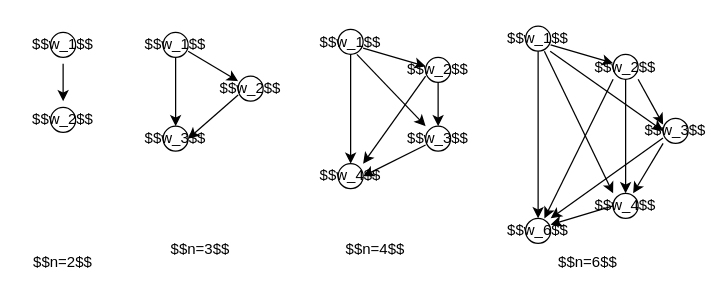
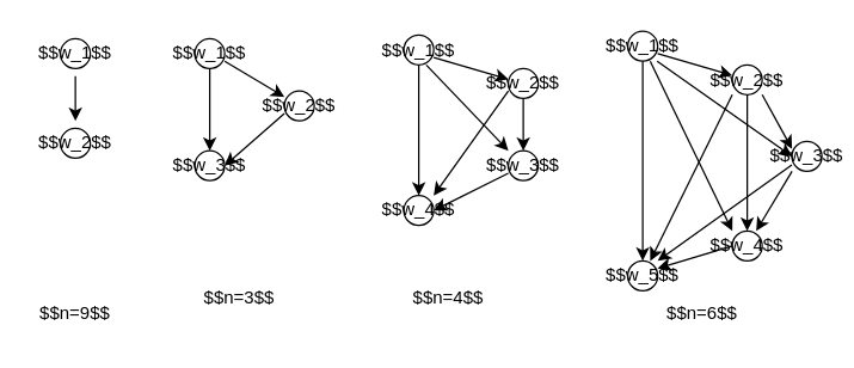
  <mxCell id="0" />
  <mxCell id="1" parent="0" />
  <mxCell id="2" value="" style="group" vertex="1" connectable="0" parent="1"><mxGeometry x="20" y="20.25" width="530" height="203.75" as="geometry" /></mxCell>
  <mxCell id="3" value="$$w_1$$" style="text;html=1;strokeColor=none;fillColor=none;align=center;verticalAlign=middle;whiteSpace=wrap;rounded=0;" parent="2" vertex="1"><mxGeometry width="60" height="30" as="geometry" /></mxCell>
  <mxCell id="4" value="" style="ellipse;whiteSpace=wrap;html=1;aspect=fixed;fillColor=none;" vertex="1" parent="2"><mxGeometry x="20" y="5" width="20" height="20" as="geometry" /></mxCell>
  <mxCell id="5" value="$$w_2$$" style="text;html=1;strokeColor=none;fillColor=none;align=center;verticalAlign=middle;whiteSpace=wrap;rounded=0;" parent="2" vertex="1"><mxGeometry y="60" width="60" height="30" as="geometry" /></mxCell>
  <mxCell id="6" style="edgeStyle=orthogonalEdgeStyle;rounded=0;orthogonalLoop=1;jettySize=auto;html=1;exitX=0.5;exitY=1;exitDx=0;exitDy=0;entryX=0.5;entryY=0;entryDx=0;entryDy=0;" parent="2" source="3" target="5" edge="1"><mxGeometry relative="1" as="geometry" /></mxCell>
  <mxCell id="7" value="$$w_1$$" style="text;html=1;strokeColor=none;fillColor=none;align=center;verticalAlign=middle;whiteSpace=wrap;rounded=0;" parent="2" vertex="1"><mxGeometry x="110" y="5" width="20" height="20" as="geometry" /></mxCell>
  <mxCell id="8" value="$$w_3$$" style="text;html=1;strokeColor=none;fillColor=none;align=center;verticalAlign=middle;whiteSpace=wrap;rounded=0;" parent="2" vertex="1"><mxGeometry x="110" y="80" width="20" height="20" as="geometry" /></mxCell>
  <mxCell id="9" style="edgeStyle=orthogonalEdgeStyle;rounded=0;orthogonalLoop=1;jettySize=auto;html=1;exitX=0.5;exitY=1;exitDx=0;exitDy=0;entryX=0.5;entryY=0;entryDx=0;entryDy=0;" parent="2" source="7" target="8" edge="1"><mxGeometry relative="1" as="geometry" /></mxCell>
  <mxCell id="10" value="$$w_2$$" style="text;html=1;strokeColor=none;fillColor=none;align=center;verticalAlign=middle;whiteSpace=wrap;rounded=0;" parent="2" vertex="1"><mxGeometry x="170" y="40" width="20" height="20" as="geometry" /></mxCell>
  <mxCell id="11" value="" style="endArrow=classic;html=1;rounded=0;exitX=1;exitY=0.75;exitDx=0;exitDy=0;" parent="2" source="7" target="10" edge="1"><mxGeometry width="50" height="50" relative="1" as="geometry"><mxPoint x="140" y="40" as="sourcePoint" /><mxPoint x="190" y="-10" as="targetPoint" /></mxGeometry></mxCell>
  <mxCell id="12" value="" style="endArrow=classic;html=1;rounded=0;exitX=0;exitY=0.75;exitDx=0;exitDy=0;entryX=1;entryY=0.5;entryDx=0;entryDy=0;" parent="2" source="10" target="8" edge="1"><mxGeometry width="50" height="50" relative="1" as="geometry"><mxPoint x="140" y="30.0" as="sourcePoint" /><mxPoint x="180" y="54.0" as="targetPoint" /></mxGeometry></mxCell>
  <mxCell id="13" value="$$w_1$$" style="text;html=1;strokeColor=none;fillColor=none;align=center;verticalAlign=middle;whiteSpace=wrap;rounded=0;" parent="2" vertex="1"><mxGeometry x="250" y="2.5" width="20" height="20" as="geometry" /></mxCell>
  <mxCell id="14" value="$$w_4$$" style="text;html=1;strokeColor=none;fillColor=none;align=center;verticalAlign=middle;whiteSpace=wrap;rounded=0;" parent="2" vertex="1"><mxGeometry x="250" y="110" width="20" height="20" as="geometry" /></mxCell>
  <mxCell id="15" style="edgeStyle=orthogonalEdgeStyle;rounded=0;orthogonalLoop=1;jettySize=auto;html=1;exitX=0.5;exitY=1;exitDx=0;exitDy=0;entryX=0.5;entryY=0;entryDx=0;entryDy=0;" parent="2" source="13" target="14" edge="1"><mxGeometry relative="1" as="geometry" /></mxCell>
  <mxCell id="16" value="$$w_2$$" style="text;html=1;strokeColor=none;fillColor=none;align=center;verticalAlign=middle;whiteSpace=wrap;rounded=0;" parent="2" vertex="1"><mxGeometry x="320" y="25" width="20" height="20" as="geometry" /></mxCell>
  <mxCell id="17" value="" style="endArrow=classic;html=1;rounded=0;exitX=1;exitY=0.75;exitDx=0;exitDy=0;" parent="2" source="13" target="16" edge="1"><mxGeometry width="50" height="50" relative="1" as="geometry"><mxPoint x="280" y="37.5" as="sourcePoint" /><mxPoint x="330" y="-12.5" as="targetPoint" /></mxGeometry></mxCell>
  <mxCell id="18" value="" style="endArrow=classic;html=1;rounded=0;exitX=0;exitY=0.75;exitDx=0;exitDy=0;entryX=1;entryY=0;entryDx=0;entryDy=0;" parent="2" source="16" target="14" edge="1"><mxGeometry width="50" height="50" relative="1" as="geometry"><mxPoint x="280" y="27.5" as="sourcePoint" /><mxPoint x="320" y="51.5" as="targetPoint" /></mxGeometry></mxCell>
  <mxCell id="19" value="$$w_3$$" style="text;html=1;strokeColor=none;fillColor=none;align=center;verticalAlign=middle;whiteSpace=wrap;rounded=0;" parent="2" vertex="1"><mxGeometry x="320" y="80" width="20" height="20" as="geometry" /></mxCell>
  <mxCell id="20" value="" style="endArrow=classic;html=1;rounded=0;exitX=0.5;exitY=1;exitDx=0;exitDy=0;" parent="2" source="16" target="19" edge="1"><mxGeometry width="50" height="50" relative="1" as="geometry"><mxPoint x="320" y="62.5" as="sourcePoint" /><mxPoint x="280" y="120" as="targetPoint" /></mxGeometry></mxCell>
  <mxCell id="21" value="" style="endArrow=classic;html=1;rounded=0;exitX=0;exitY=0.75;exitDx=0;exitDy=0;entryX=1;entryY=0.5;entryDx=0;entryDy=0;" parent="2" source="19" target="14" edge="1"><mxGeometry width="50" height="50" relative="1" as="geometry"><mxPoint x="340" y="65" as="sourcePoint" /><mxPoint x="280" y="130" as="targetPoint" /></mxGeometry></mxCell>
  <mxCell id="22" value="" style="endArrow=classic;html=1;rounded=0;exitX=0.75;exitY=1;exitDx=0;exitDy=0;entryX=0;entryY=0;entryDx=0;entryDy=0;" parent="2" source="13" target="19" edge="1"><mxGeometry width="50" height="50" relative="1" as="geometry"><mxPoint x="280" y="27.5" as="sourcePoint" /><mxPoint x="330" y="42.083" as="targetPoint" /></mxGeometry></mxCell>
  <mxCell id="23" value="$$w_1$$" style="text;html=1;strokeColor=none;fillColor=none;align=center;verticalAlign=middle;whiteSpace=wrap;rounded=0;" parent="2" vertex="1"><mxGeometry x="400" width="20" height="20" as="geometry" /></mxCell>
- <mxCell id="24" value="$$w_6$$" style="text;html=1;strokeColor=none;fillColor=none;align=center;verticalAlign=middle;whiteSpace=wrap;rounded=0;" parent="2" vertex="1"><mxGeometry x="400" y="153.75" width="20" height="20" as="geometry" /></mxCell>
+ <mxCell id="24" value="$$w_5$$" style="text;html=1;strokeColor=none;fillColor=none;align=center;verticalAlign=middle;whiteSpace=wrap;rounded=0;" parent="2" vertex="1"><mxGeometry x="400" y="153.75" width="20" height="20" as="geometry" /></mxCell>
  <mxCell id="25" style="edgeStyle=orthogonalEdgeStyle;rounded=0;orthogonalLoop=1;jettySize=auto;html=1;exitX=0.5;exitY=1;exitDx=0;exitDy=0;entryX=0.5;entryY=0;entryDx=0;entryDy=0;" parent="2" source="23" target="24" edge="1"><mxGeometry relative="1" as="geometry" /></mxCell>
  <mxCell id="26" value="$$w_2$$" style="text;html=1;strokeColor=none;fillColor=none;align=center;verticalAlign=middle;whiteSpace=wrap;rounded=0;" parent="2" vertex="1"><mxGeometry x="470" y="22.5" width="20" height="20" as="geometry" /></mxCell>
  <mxCell id="27" value="" style="endArrow=classic;html=1;rounded=0;exitX=1;exitY=0.75;exitDx=0;exitDy=0;" parent="2" source="23" target="26" edge="1"><mxGeometry width="50" height="50" relative="1" as="geometry"><mxPoint x="430" y="35" as="sourcePoint" /><mxPoint x="480" y="-15" as="targetPoint" /></mxGeometry></mxCell>
  <mxCell id="28" value="" style="endArrow=classic;html=1;rounded=0;exitX=0;exitY=1;exitDx=0;exitDy=0;entryX=0.75;entryY=0;entryDx=0;entryDy=0;" parent="2" source="26" target="24" edge="1"><mxGeometry width="50" height="50" relative="1" as="geometry"><mxPoint x="430" y="25.0" as="sourcePoint" /><mxPoint x="470" y="49.0" as="targetPoint" /></mxGeometry></mxCell>
  <mxCell id="29" value="$$w_3$$" style="text;html=1;strokeColor=none;fillColor=none;align=center;verticalAlign=middle;whiteSpace=wrap;rounded=0;" parent="2" vertex="1"><mxGeometry x="510" y="73.75" width="20" height="20" as="geometry" /></mxCell>
  <mxCell id="30" value="" style="endArrow=classic;html=1;rounded=0;exitX=1;exitY=1;exitDx=0;exitDy=0;entryX=0;entryY=0.25;entryDx=0;entryDy=0;" parent="2" source="26" target="29" edge="1"><mxGeometry width="50" height="50" relative="1" as="geometry"><mxPoint x="470" y="60" as="sourcePoint" /><mxPoint x="430" y="117.5" as="targetPoint" /></mxGeometry></mxCell>
  <mxCell id="31" value="" style="endArrow=classic;html=1;rounded=0;exitX=-0.004;exitY=0.786;exitDx=0;exitDy=0;entryX=1;entryY=0;entryDx=0;entryDy=0;exitPerimeter=0;" parent="2" source="29" target="24" edge="1"><mxGeometry width="50" height="50" relative="1" as="geometry"><mxPoint x="490" y="62.5" as="sourcePoint" /><mxPoint x="430" y="127.5" as="targetPoint" /></mxGeometry></mxCell>
  <mxCell id="32" value="" style="endArrow=classic;html=1;rounded=0;exitX=0.983;exitY=1.005;exitDx=0;exitDy=0;entryX=0;entryY=0.5;entryDx=0;entryDy=0;exitPerimeter=0;" parent="2" source="23" target="29" edge="1"><mxGeometry width="50" height="50" relative="1" as="geometry"><mxPoint x="430" y="25" as="sourcePoint" /><mxPoint x="480" y="39.583" as="targetPoint" /></mxGeometry></mxCell>
  <mxCell id="33" value="$$w_4$$" style="text;html=1;strokeColor=none;fillColor=none;align=center;verticalAlign=middle;whiteSpace=wrap;rounded=0;" parent="2" vertex="1"><mxGeometry x="470" y="133.75" width="20" height="20" as="geometry" /></mxCell>
  <mxCell id="34" value="" style="endArrow=classic;html=1;rounded=0;exitX=0;exitY=1;exitDx=0;exitDy=0;" parent="2" source="29" target="33" edge="1"><mxGeometry width="50" height="50" relative="1" as="geometry"><mxPoint x="480" y="96.25" as="sourcePoint" /><mxPoint x="430" y="171.25" as="targetPoint" /></mxGeometry></mxCell>
  <mxCell id="35" value="" style="endArrow=classic;html=1;rounded=0;exitX=0;exitY=0.5;exitDx=0;exitDy=0;entryX=1;entryY=0.25;entryDx=0;entryDy=0;" parent="2" source="33" target="24" edge="1"><mxGeometry width="50" height="50" relative="1" as="geometry"><mxPoint x="490" y="116.25" as="sourcePoint" /><mxPoint x="420" y="217.5" as="targetPoint" /></mxGeometry></mxCell>
  <mxCell id="36" value="" style="endArrow=classic;html=1;rounded=0;exitX=0.75;exitY=1;exitDx=0;exitDy=0;entryX=0;entryY=0;entryDx=0;entryDy=0;" parent="2" source="23" target="33" edge="1"><mxGeometry width="50" height="50" relative="1" as="geometry"><mxPoint x="415" y="73.75" as="sourcePoint" /><mxPoint x="480" y="93.333" as="targetPoint" /></mxGeometry></mxCell>
  <mxCell id="37" value="" style="endArrow=classic;html=1;rounded=0;exitX=0.5;exitY=1;exitDx=0;exitDy=0;entryX=0.5;entryY=0;entryDx=0;entryDy=0;" parent="2" source="26" target="33" edge="1"><mxGeometry width="50" height="50" relative="1" as="geometry"><mxPoint x="500" y="52.5" as="sourcePoint" /><mxPoint x="520" y="88.75" as="targetPoint" /></mxGeometry></mxCell>
- <mxCell id="38" value="$$n=2$$" style="text;html=1;strokeColor=none;fillColor=none;align=center;verticalAlign=middle;whiteSpace=wrap;rounded=0;" parent="2" vertex="1"><mxGeometry y="173.75" width="60" height="30" as="geometry" /></mxCell>
+ <mxCell id="38" value="$$n=9$$" style="text;html=1;strokeColor=none;fillColor=none;align=center;verticalAlign=middle;whiteSpace=wrap;rounded=0;" parent="2" vertex="1"><mxGeometry y="173.75" width="60" height="30" as="geometry" /></mxCell>
  <mxCell id="39" value="$$n=3$$" style="text;html=1;strokeColor=none;fillColor=none;align=center;verticalAlign=middle;whiteSpace=wrap;rounded=0;" parent="2" vertex="1"><mxGeometry x="110" y="163.75" width="60" height="30" as="geometry" /></mxCell>
  <mxCell id="40" value="$$n=4$$" style="text;html=1;strokeColor=none;fillColor=none;align=center;verticalAlign=middle;whiteSpace=wrap;rounded=0;" parent="2" vertex="1"><mxGeometry x="250" y="163.75" width="60" height="30" as="geometry" /></mxCell>
  <mxCell id="41" value="$$n=6$$" style="text;html=1;strokeColor=none;fillColor=none;align=center;verticalAlign=middle;whiteSpace=wrap;rounded=0;" parent="2" vertex="1"><mxGeometry x="420" y="173.75" width="60" height="30" as="geometry" /></mxCell>
  <mxCell id="42" value="" style="ellipse;whiteSpace=wrap;html=1;aspect=fixed;fillColor=none;" vertex="1" parent="2"><mxGeometry x="20" y="65" width="20" height="20" as="geometry" /></mxCell>
  <mxCell id="43" value="" style="ellipse;whiteSpace=wrap;html=1;aspect=fixed;fillColor=none;" vertex="1" parent="2"><mxGeometry x="110" y="5" width="20" height="20" as="geometry" /></mxCell>
  <mxCell id="44" value="" style="ellipse;whiteSpace=wrap;html=1;aspect=fixed;fillColor=none;" vertex="1" parent="2"><mxGeometry x="170" y="40" width="20" height="20" as="geometry" /></mxCell>
  <mxCell id="45" value="" style="ellipse;whiteSpace=wrap;html=1;aspect=fixed;fillColor=none;" vertex="1" parent="2"><mxGeometry x="110" y="80" width="20" height="20" as="geometry" /></mxCell>
  <mxCell id="46" value="" style="ellipse;whiteSpace=wrap;html=1;aspect=fixed;fillColor=none;" vertex="1" parent="2"><mxGeometry x="250" y="2.5" width="20" height="20" as="geometry" /></mxCell>
  <mxCell id="47" value="" style="ellipse;whiteSpace=wrap;html=1;aspect=fixed;fillColor=none;" vertex="1" parent="2"><mxGeometry x="320" y="25" width="20" height="20" as="geometry" /></mxCell>
  <mxCell id="48" value="" style="ellipse;whiteSpace=wrap;html=1;aspect=fixed;fillColor=none;" vertex="1" parent="2"><mxGeometry x="320" y="80" width="20" height="20" as="geometry" /></mxCell>
  <mxCell id="49" value="" style="ellipse;whiteSpace=wrap;html=1;aspect=fixed;fillColor=none;" vertex="1" parent="2"><mxGeometry x="250" y="110" width="20" height="20" as="geometry" /></mxCell>
  <mxCell id="50" value="" style="ellipse;whiteSpace=wrap;html=1;aspect=fixed;fillColor=none;" vertex="1" parent="2"><mxGeometry x="400" width="20" height="20" as="geometry" /></mxCell>
  <mxCell id="51" value="" style="ellipse;whiteSpace=wrap;html=1;aspect=fixed;fillColor=none;" vertex="1" parent="2"><mxGeometry x="470" y="22.5" width="20" height="20" as="geometry" /></mxCell>
  <mxCell id="52" value="" style="ellipse;whiteSpace=wrap;html=1;aspect=fixed;fillColor=none;" vertex="1" parent="2"><mxGeometry x="510" y="73.75" width="20" height="20" as="geometry" /></mxCell>
  <mxCell id="53" value="" style="ellipse;whiteSpace=wrap;html=1;aspect=fixed;fillColor=none;" vertex="1" parent="2"><mxGeometry x="470" y="133.75" width="20" height="20" as="geometry" /></mxCell>
  <mxCell id="54" value="" style="ellipse;whiteSpace=wrap;html=1;aspect=fixed;fillColor=none;" vertex="1" parent="2"><mxGeometry x="400" y="153.75" width="20" height="20" as="geometry" /></mxCell>
